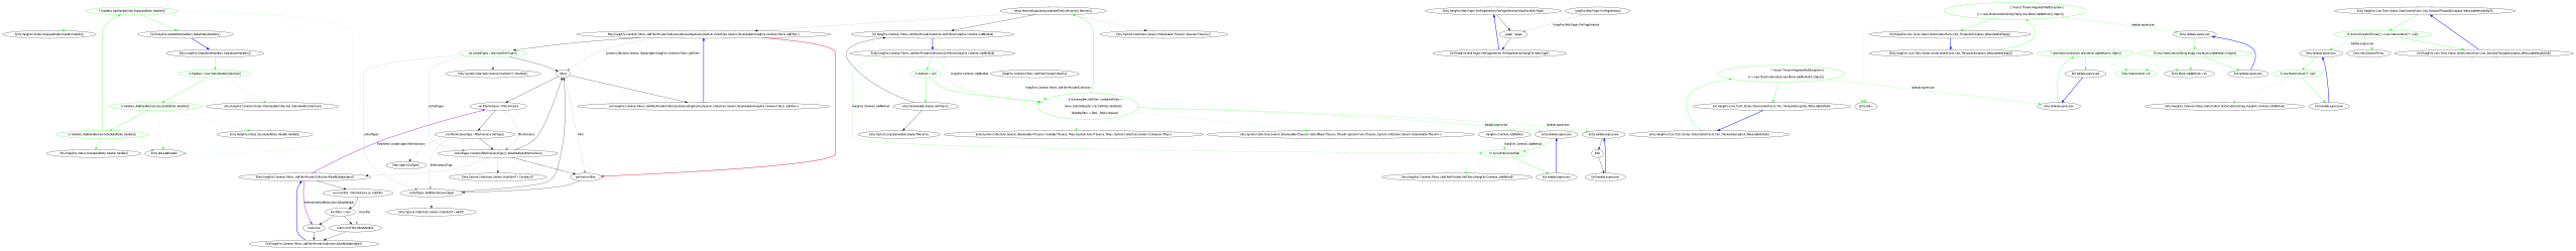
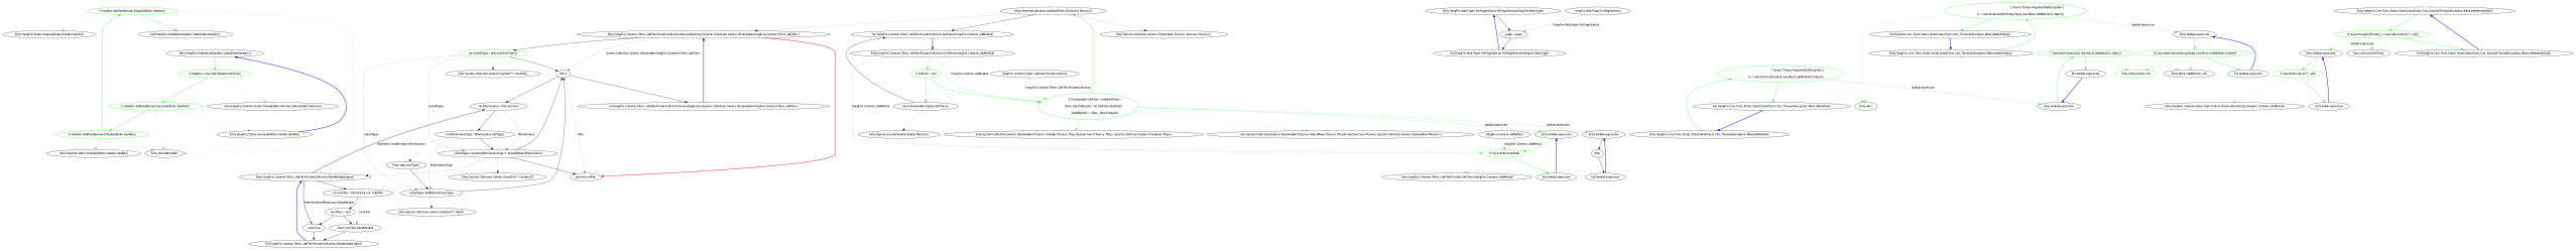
  digraph {
    fontname="Roboto Condensed"
    node [cluster="lambda expression" file="JobFilterProviderCollection.cs" fontname="Roboto Condensed"]
    edge [color=green fontname="Roboto Condensed" style=solid]
    n1 [cluster="HangFire.States.EnqueuedState.Handler.Handler()" file="GlobalStateHandlers.cs" label="Entry HangFire.States.EnqueuedState.Handler.Handler()" span="49-49"]
    n2 [cluster="HangFire.Common.States.StateHandlerCollection.StateHandlerCollection()" file="GlobalStateHandlers.cs" label="Entry HangFire.Common.States.StateHandlerCollection.StateHandlerCollection()" span="6-6"]
    n3 [cluster="HangFire.GlobalStateHandlers.GlobalStateHandlers()" file="GlobalStateHandlers.cs" label="Entry HangFire.GlobalStateHandlers.GlobalStateHandlers()" span="7-7"]
    n4 [cluster="HangFire.GlobalStateHandlers.GlobalStateHandlers()" color=green community=0 file="GlobalStateHandlers.cs" label="4: Handlers = new StateHandlerCollection()" span="9-9"]
    n5 [cluster="HangFire.GlobalStateHandlers.GlobalStateHandlers()" color=green community=0 file="GlobalStateHandlers.cs" label="5: Handlers.AddHandler(new SucceededState.Handler())" span="10-10"]
    n6 [cluster="HangFire.GlobalStateHandlers.GlobalStateHandlers()" color=green community=0 file="GlobalStateHandlers.cs" label="8: Handlers.AddHandler(new ScheduledState.Handler())" span="11-11"]
    n7 [cluster="Unk.AddHandler" file="GlobalStateHandlers.cs" label="Entry Unk.AddHandler"]
    n8 [cluster="HangFire.States.SucceededState.Handler.Handler()" file="GlobalStateHandlers.cs" label="Entry HangFire.States.SucceededState.Handler.Handler()" span="53-53"]
    n9 [cluster="HangFire.GlobalStateHandlers.GlobalStateHandlers()" color=green community=0 file="GlobalStateHandlers.cs" label="7: Handlers.AddHandler(new EnqueuedState.Handler())" span="12-12"]
    n10 [cluster="HangFire.States.ScheduledState.Handler.Handler()" file="GlobalStateHandlers.cs" label="Entry HangFire.States.ScheduledState.Handler.Handler()" span="48-48"]
    n11 [cluster="HangFire.GlobalStateHandlers.GlobalStateHandlers()" file="GlobalStateHandlers.cs" label="Exit HangFire.GlobalStateHandlers.GlobalStateHandlers()" span="7-7"]
    n12 [cluster="HangFire.Common.Filters.JobFilterProviderCollection.RemoveDuplicates(System.Collections.Generic.IEnumerable<HangFire.Common.Filters.JobFilter>)" label="Entry HangFire.Common.Filters.JobFilterProviderCollection.RemoveDuplicates(System.Collections.Generic.IEnumerable<HangFire.Common.Filters.JobFilter>)" span="84-84"]
    n13 [cluster="HangFire.Common.Filters.JobFilterProviderCollection.RemoveDuplicates(System.Collections.Generic.IEnumerable<HangFire.Common.Filters.JobFilter>)" color=green label="var visitedTypes = new HashSet<Type>()" span="87-87"]
    n14 [cluster="HangFire.Common.Filters.JobFilterProviderCollection.RemoveDuplicates(System.Collections.Generic.IEnumerable<HangFire.Common.Filters.JobFilter>)" label="yield return filter;" span="96-96"]
    n15 [cluster="HangFire.Common.Filters.JobFilterProviderCollection.RemoveDuplicates(System.Collections.Generic.IEnumerable<HangFire.Common.Filters.JobFilter>)" label=filters span="89-89"]
    n16 [cluster="HangFire.Common.Filters.JobFilterProviderCollection.RemoveDuplicates(System.Collections.Generic.IEnumerable<HangFire.Common.Filters.JobFilter>)" label="!visitedTypes.Contains(filterInstanceType) || AllowMultiple(filterInstance)" span="94-94"]
    n17 [cluster="HangFire.Common.Filters.JobFilterProviderCollection.RemoveDuplicates(System.Collections.Generic.IEnumerable<HangFire.Common.Filters.JobFilter>)" label="visitedTypes.Add(filterInstanceType)" span="97-97"]
    n18 [cluster="System.Collections.Generic.HashSet<T>.HashSet()" label="Entry System.Collections.Generic.HashSet<T>.HashSet()" span="0-0"]
    n19 [cluster="HangFire.Common.Filters.JobFilterProviderCollection.RemoveDuplicates(System.Collections.Generic.IEnumerable<HangFire.Common.Filters.JobFilter>)" label="var filterInstance = filter.Instance" span="91-91"]
    n20 [cluster="HangFire.Common.Filters.JobFilterProviderCollection.RemoveDuplicates(System.Collections.Generic.IEnumerable<HangFire.Common.Filters.JobFilter>)" label="Exit HangFire.Common.Filters.JobFilterProviderCollection.RemoveDuplicates(System.Collections.Generic.IEnumerable<HangFire.Common.Filters.JobFilter>)" span="84-84"]
    n21 [cluster="System.Collections.Generic.HashSet<T>.Contains(T)" label="Entry System.Collections.Generic.HashSet<T>.Contains(T)" span="0-0"]
    n22 [cluster="HangFire.Common.Filters.JobFilterProviderCollection.AllowMultiple(object)" label="Entry HangFire.Common.Filters.JobFilterProviderCollection.AllowMultiple(object)" span="53-53"]
    n23 [cluster="System.Collections.Generic.HashSet<T>.Add(T)" label="Entry System.Collections.Generic.HashSet<T>.Add(T)" span="0-0"]
    n24 [cluster="HangFire.Common.Filters.JobFilterProviderCollection.RemoveDuplicates(System.Collections.Generic.IEnumerable<HangFire.Common.Filters.JobFilter>)" label="var filterInstanceType = filterInstance.GetType()" span="92-92"]
    n25 [cluster="HangFire.Common.Filters.JobFilterProviderCollection.AllowMultiple(object)" label="var mvcFilter = filterInstance as IJobFilter" span="55-55"]
    n26 [cluster="HangFire.Common.Filters.JobFilterProviderCollection.AllowMultiple(object)" label="return true;" span="58-58"]
    n27 [cluster="object.GetType()" label="Entry object.GetType()" span="0-0"]
    n28 [cluster="HangFire.Common.Filters.IJobFilterProvider.GetFilters(HangFire.Common.JobMethod)" label="Entry HangFire.Common.Filters.IJobFilterProvider.GetFilters(HangFire.Common.JobMethod)" span="34-34"]
    n29 [cluster="System.Collections.Generic.IEnumerable<TSource>.SelectMany<TSource, TResult>(System.Func<TSource, System.Collections.Generic.IEnumerable<TResult>>)" label="Entry System.Collections.Generic.IEnumerable<TSource>.SelectMany<TSource, TResult>(System.Func<TSource, System.Collections.Generic.IEnumerable<TResult>>)" span="0-0"]
    n30 [cluster="HangFire.Web.Pages.PerPageSelector.PerPageSelector(HangFire.Web.Pager)" label="Entry HangFire.Web.Pages.PerPageSelector.PerPageSelector(HangFire.Web.Pager)" span="6-6"]
    n31 [cluster="HangFire.Web.Pages.PerPageSelector.PerPageSelector(HangFire.Web.Pager)" label="_pager = pager" span="8-8"]
    n32 [cluster="HangFire.Web.Pages.PerPageSelector.PerPageSelector(HangFire.Web.Pager)" label="Exit HangFire.Web.Pages.PerPageSelector.PerPageSelector(HangFire.Web.Pager)" span="6-6"]
    n33 [cluster="System.Collections.Generic.IEnumerable<TSource>.Reverse<TSource>()" label="Entry System.Collections.Generic.IEnumerable<TSource>.Reverse<TSource>()" span="0-0"]
    n34 [cluster="HangFire.Common.Filters.JobFilterProviderCollection.GetFilters(HangFire.Common.JobMethod)" label="Entry HangFire.Common.Filters.JobFilterProviderCollection.GetFilters(HangFire.Common.JobMethod)" span="69-69"]
    n35 [cluster="HangFire.Common.Filters.JobFilterProviderCollection.GetFilters(HangFire.Common.JobMethod)" color=green community=0 label="9: method == null" span="71-71"]
    n36 [cluster="HangFire.Common.Filters.JobFilterProviderCollection.GetFilters(HangFire.Common.JobMethod)" color=green community=0 label="6: IEnumerable<JobFilter> combinedFilters =\r\n                Items.SelectMany(fp => fp.GetFilters(method))\r\n                    .OrderBy(filter => filter, _filterComparer)" span="76-78"]
    n37 [color=green community=0 label="13: fp.GetFilters(method)" span="77-77"]
    n38 [cluster="HangFire.Common.Filters.JobFilterProviderCollection.GetFilters(HangFire.Common.JobMethod)" label="return Enumerable.Empty<JobFilter>();" span="73-73"]
    n39 [cluster="HangFire.Common.Filters.JobFilterProviderCollection.GetFilters(HangFire.Common.JobMethod)" label="return RemoveDuplicates(combinedFilters.Reverse()).Reverse();" span="81-81"]
    n40 [label="Entry lambda expression" span="78-78"]
    n41 [label="Entry lambda expression" span="77-77"]
    n42 [cluster="System.Collections.Generic.IEnumerable<TSource>.OrderBy<TSource, TKey>(System.Func<TSource, TKey>, System.Collections.Generic.IComparer<TKey>)" label="Entry System.Collections.Generic.IEnumerable<TSource>.OrderBy<TSource, TKey>(System.Func<TSource, TKey>, System.Collections.Generic.IComparer<TKey>)" span="0-0"]
    n43 [label="Exit lambda expression" span="77-77"]
    n44 [cluster="HangFire.Common.Filters.JobFilterProviderCollection.GetFilters(HangFire.Common.JobMethod)" label="Exit HangFire.Common.Filters.JobFilterProviderCollection.GetFilters(HangFire.Common.JobMethod)" span="69-69"]
    n45 [cluster="System.Linq.Enumerable.Empty<TResult>()" label="Entry System.Linq.Enumerable.Empty<TResult>()" span="0-0"]
    n46 [label=filter span="78-78"]
    n47 [cluster="HangFire.Common.Filters.JobFilterProviderCollection.AllowMultiple(object)" label="return mvcFilter.AllowMultiple;" span="61-61"]
    n48 [cluster="HangFire.Common.Filters.JobFilterProviderCollection.AllowMultiple(object)" label="mvcFilter == null" span="56-56"]
    n49 [cluster="HangFire.Common.Filters.JobFilterProviderCollection.AllowMultiple(object)" label="Exit HangFire.Common.Filters.JobFilterProviderCollection.AllowMultiple(object)" span="53-53"]
    n50 [label="Exit lambda expression" span="78-78"]
    n51 [label="HangFire.Web.Pages.PerPageSelector" cluster=""]
    n52 [label="HangFire.Common.Filters.JobFilterProviderCollection" cluster=""]
    n53 [label="HangFire.Common.JobMethod" cluster=""]
    n54 [cluster="Unk.>" file="StateContextFacts.cs" label="Entry Unk.>"]
    n55 [cluster="HangFire.Core.Tests.States.StateContextFacts.Ctor_ThrowsAnException_WhenJobIdIsEmpty()" file="StateContextFacts.cs" label="Entry HangFire.Core.Tests.States.StateContextFacts.Ctor_ThrowsAnException_WhenJobIdIsEmpty()" span="18-18"]
    n56 [cluster="HangFire.Core.Tests.States.StateContextFacts.Ctor_ThrowsAnException_WhenJobIdIsEmpty()" color=green community=0 file="StateContextFacts.cs" label="2: Assert.Throws<ArgumentNullException>(\r\n                () => new StateContext(String.Empty, new Mock<JobMethod>().Object))" span="20-21"]
    n57 [cluster="HangFire.Core.Tests.States.StateContextFacts.Ctor_ThrowsAnException_WhenJobIdIsEmpty()" file="StateContextFacts.cs" label="Exit HangFire.Core.Tests.States.StateContextFacts.Ctor_ThrowsAnException_WhenJobIdIsEmpty()" span="18-18"]
    n58 [file="StateContextFacts.cs" label="Entry lambda expression" span="21-21"]
    n59 [color=green community=0 file="StateContextFacts.cs" label="13: new StateContext(String.Empty, new Mock<JobMethod>().Object)" span="21-21"]
    n60 [cluster="HangFire.Core.Tests.States.StateContextFacts.Ctor_ThrowsAnException_WhenJobIdIsNull()" file="StateContextFacts.cs" label="Entry HangFire.Core.Tests.States.StateContextFacts.Ctor_ThrowsAnException_WhenJobIdIsNull()" span="11-11"]
    n61 [cluster="HangFire.Core.Tests.States.StateContextFacts.Ctor_ThrowsAnException_WhenJobIdIsNull()" color=green community=0 file="StateContextFacts.cs" label="7: Assert.Throws<ArgumentNullException>(\r\n                () => new StateContext(null, new Mock<JobMethod>().Object))" span="13-14"]
    n62 [cluster="HangFire.Core.Tests.States.StateContextFacts.Ctor_ThrowsAnException_WhenJobIdIsNull()" file="StateContextFacts.cs" label="Exit HangFire.Core.Tests.States.StateContextFacts.Ctor_ThrowsAnException_WhenJobIdIsNull()" span="11-11"]
    n63 [file="StateContextFacts.cs" label="Entry lambda expression" span="14-14"]
    n64 [color=green community=0 file="StateContextFacts.cs" label="7: new StateContext(null, new Mock<JobMethod>().Object)" span="14-14"]
    n65 [cluster="StateContext.cstr" color=green file="StateContextFacts.cs" label="Entry StateContext.cstr"]
    n66 [cluster="HangFire.Core.Tests.States.StateContextFacts.Ctor_DoesNotThrowAnException_WhenJobMethodIsNull()" file="StateContextFacts.cs" label="Entry HangFire.Core.Tests.States.StateContextFacts.Ctor_DoesNotThrowAnException_WhenJobMethodIsNull()" span="25-25"]
    n67 [cluster="HangFire.Core.Tests.States.StateContextFacts.Ctor_DoesNotThrowAnException_WhenJobMethodIsNull()" color=green community=0 file="StateContextFacts.cs" label="13: Assert.DoesNotThrow(() => new StateContext(''1'', null))" span="27-27"]
    n68 [cluster="HangFire.Core.Tests.States.StateContextFacts.Ctor_DoesNotThrowAnException_WhenJobMethodIsNull()" file="StateContextFacts.cs" label="Exit HangFire.Core.Tests.States.StateContextFacts.Ctor_DoesNotThrowAnException_WhenJobMethodIsNull()" span="25-25"]
    n69 [file="StateContextFacts.cs" label="Entry lambda expression" span="27-27"]
    n70 [cluster="Unk.DoesNotThrow" file="StateContextFacts.cs" label="Entry Unk.DoesNotThrow"]
    n71 [color=green community=0 file="StateContextFacts.cs" label="9: new StateContext(''1'', null)" span="27-27"]
    n72 [cluster="Mock<JobMethod>.cstr" file="StateContextFacts.cs" label="Entry Mock<JobMethod>.cstr"]
    n73 [file="StateContextFacts.cs" label="Exit lambda expression" span="27-27"]
    n74 [cluster="HangFire.Common.States.StateContext.StateContext(string, HangFire.Common.JobMethod)" file="StateContextFacts.cs" label="Entry HangFire.Common.States.StateContext.StateContext(string, HangFire.Common.JobMethod)" span="27-27"]
    n75 [file="StateContextFacts.cs" label="Exit lambda expression" span="14-14"]
    n76 [file="StateContextFacts.cs" label="Exit lambda expression" span="21-21"]
    n3 -> n4
    n4 -> n2 [style=dotted]
    n4 -> n5
    n5 -> n6
    n5 -> n7 [style=dotted]
    n5 -> n8 [style=dotted]
    n6 -> n7 [style=dotted]
    n6 -> n9
    n6 -> n10
    n9 -> n1 [style=dotted]
    n9 -> n7 [style=dotted]
    n9 -> n11
-   n11 -> n3 [color=blue style=bold]
+   n8 -> n3 [color=blue style=bold]
    n12 -> n13 [color=""]
    n12 -> n14 [color=crimson style=bold]
    n12 -> n15 [color=darkseagreen4 label="System.Collections.Generic.IEnumerable<HangFire.Common.Filters.JobFilter>" style=dashed]
    n13 -> n15 [color=""]
    n13 -> n16 [color=darkseagreen4 label=visitedTypes style=dashed]
    n13 -> n17 [color=darkseagreen4 label=visitedTypes style=dashed]
    n13 -> n18 [style=dotted color=""]
-   n14 -> n17 [color=""]
+   n27 -> n17 [color=""]
    n15 -> n14 [color=darkseagreen4 label=filter style=dashed]
    n15 -> n19 [color=""]
    n15 -> n20 [color=""]
    n16 -> n14 [color=""]
    n16 -> n15 [color=""]
    n16 -> n21 [style=dotted color=""]
    n16 -> n22 [style=dotted color=""]
    n17 -> n15 [color=""]
    n17 -> n23 [style=dotted color=""]
    n19 -> n16 [color=darkseagreen4 label=filterInstance style=dashed]
    n19 -> n24 [color=""]
    n20 -> n12 [color=blue style=bold]
    n22 -> n19 [color=darkorchid label="Parameter variable object filterInstance" style=bold]
    n22 -> n25 [color=""]
    n22 -> n26 [color=darkorchid label="method methodReturn bool AllowMultiple" style=bold]
    n24 -> n16 [color=""]
    n24 -> n17 [color=darkseagreen4 label=filterInstanceType style=dashed]
    n24 -> n27 [style=dotted color=""]
    n25 -> n47 [color=darkseagreen4 label=mvcFilter style=dashed]
    n25 -> n48 [color=""]
    n26 -> n49 [color=""]
    n30 -> n31 [color=""]
    n31 -> n32 [color=""]
    n32 -> n30 [color=blue style=bold]
    n34 -> n35
    n34 -> n36 [label="HangFire.Common.JobMethod" style=dashed]
    n34 -> n37 [label="HangFire.Common.JobMethod" style=dashed]
    n35 -> n36
    n35 -> n38
    n36 -> n29 [style=dotted]
    n36 -> n39
    n36 -> n40 [label="lambda expression" style=dashed]
    n36 -> n41 [label="lambda expression" style=dashed]
    n36 -> n42 [style=dotted]
    n37 -> n28 [style=dotted]
    n37 -> n43
    n38 -> n44 [color=""]
-   n38 -> n45 [color=""]
+   n38 -> n45 [style=dotted color=""]
    n39 -> n12 [style=dotted color=""]
    n39 -> n33 [style=dotted color=""]
    n39 -> n44 [color=""]
    n40 -> n46 [color=""]
    n41 -> n37
    n43 -> n41 [color=blue style=bold]
    n44 -> n34 [color=blue style=bold]
    n46 -> n50 [color=""]
    n47 -> n49 [color=""]
    n48 -> n26 [color=""]
    n48 -> n47 [color=""]
    n49 -> n22 [color=blue style=bold]
    n50 -> n40 [color=blue style=bold]
    n51 -> n31 [color=darkseagreen4 label="HangFire.Web.Pages.PerPageSelector" style=dashed]
    n52 -> n36 [label="HangFire.Common.Filters.JobFilterProviderCollection" style=dashed]
    n53 -> n37 [label="HangFire.Common.JobMethod" style=dashed]
    n55 -> n56
    n56 -> n54 [style=dotted]
    n56 -> n57
    n56 -> n58 [label="lambda expression" style=dashed]
    n57 -> n55 [color=blue style=bold]
    n58 -> n59
    n59 -> n65 [style=dotted]
    n59 -> n72 [style=dotted]
    n59 -> n76
    n60 -> n61
    n61 -> n54 [style=dotted]
    n61 -> n62
    n61 -> n63 [label="lambda expression" style=dashed]
    n62 -> n60 [color=blue style=bold]
    n63 -> n64
    n64 -> n65 [style=dotted]
    n64 -> n72 [style=dotted]
    n64 -> n75
    n66 -> n67
    n67 -> n68
    n67 -> n69 [label="lambda expression" style=dashed]
    n67 -> n70 [style=dotted]
    n68 -> n66 [color=blue style=bold]
    n69 -> n71
    n71 -> n73
    n71 -> n74 [style=dotted]
    n73 -> n69 [color=blue style=bold]
    n75 -> n63 [color=blue style=bold]
    n76 -> n58 [color=blue style=bold]
  }
